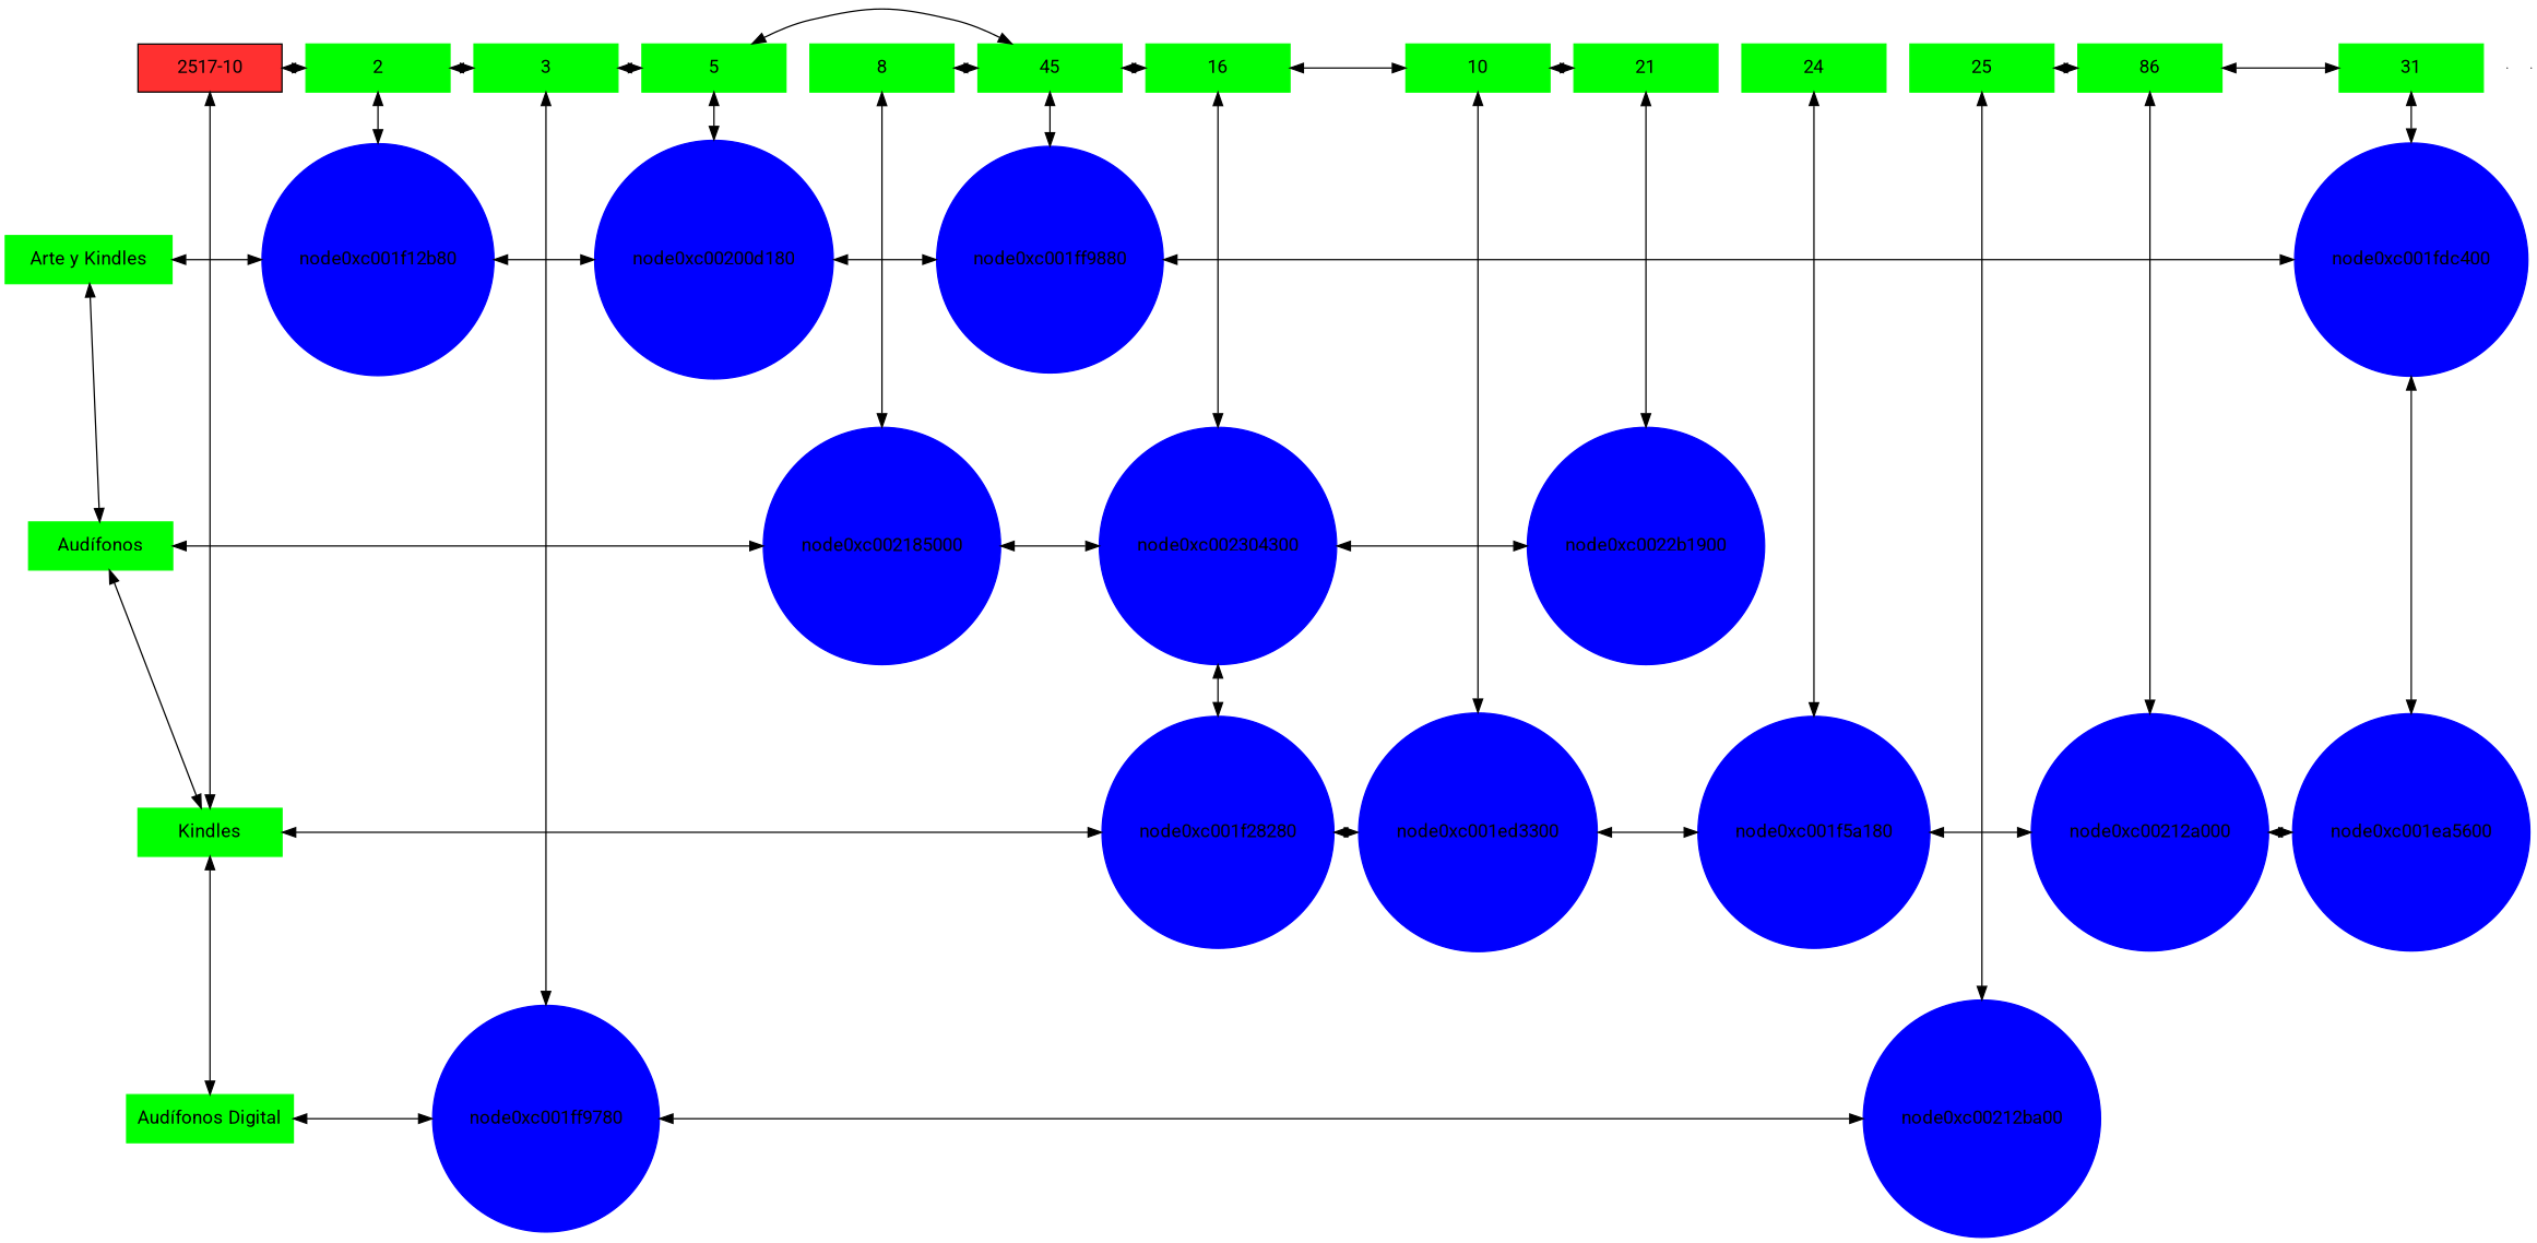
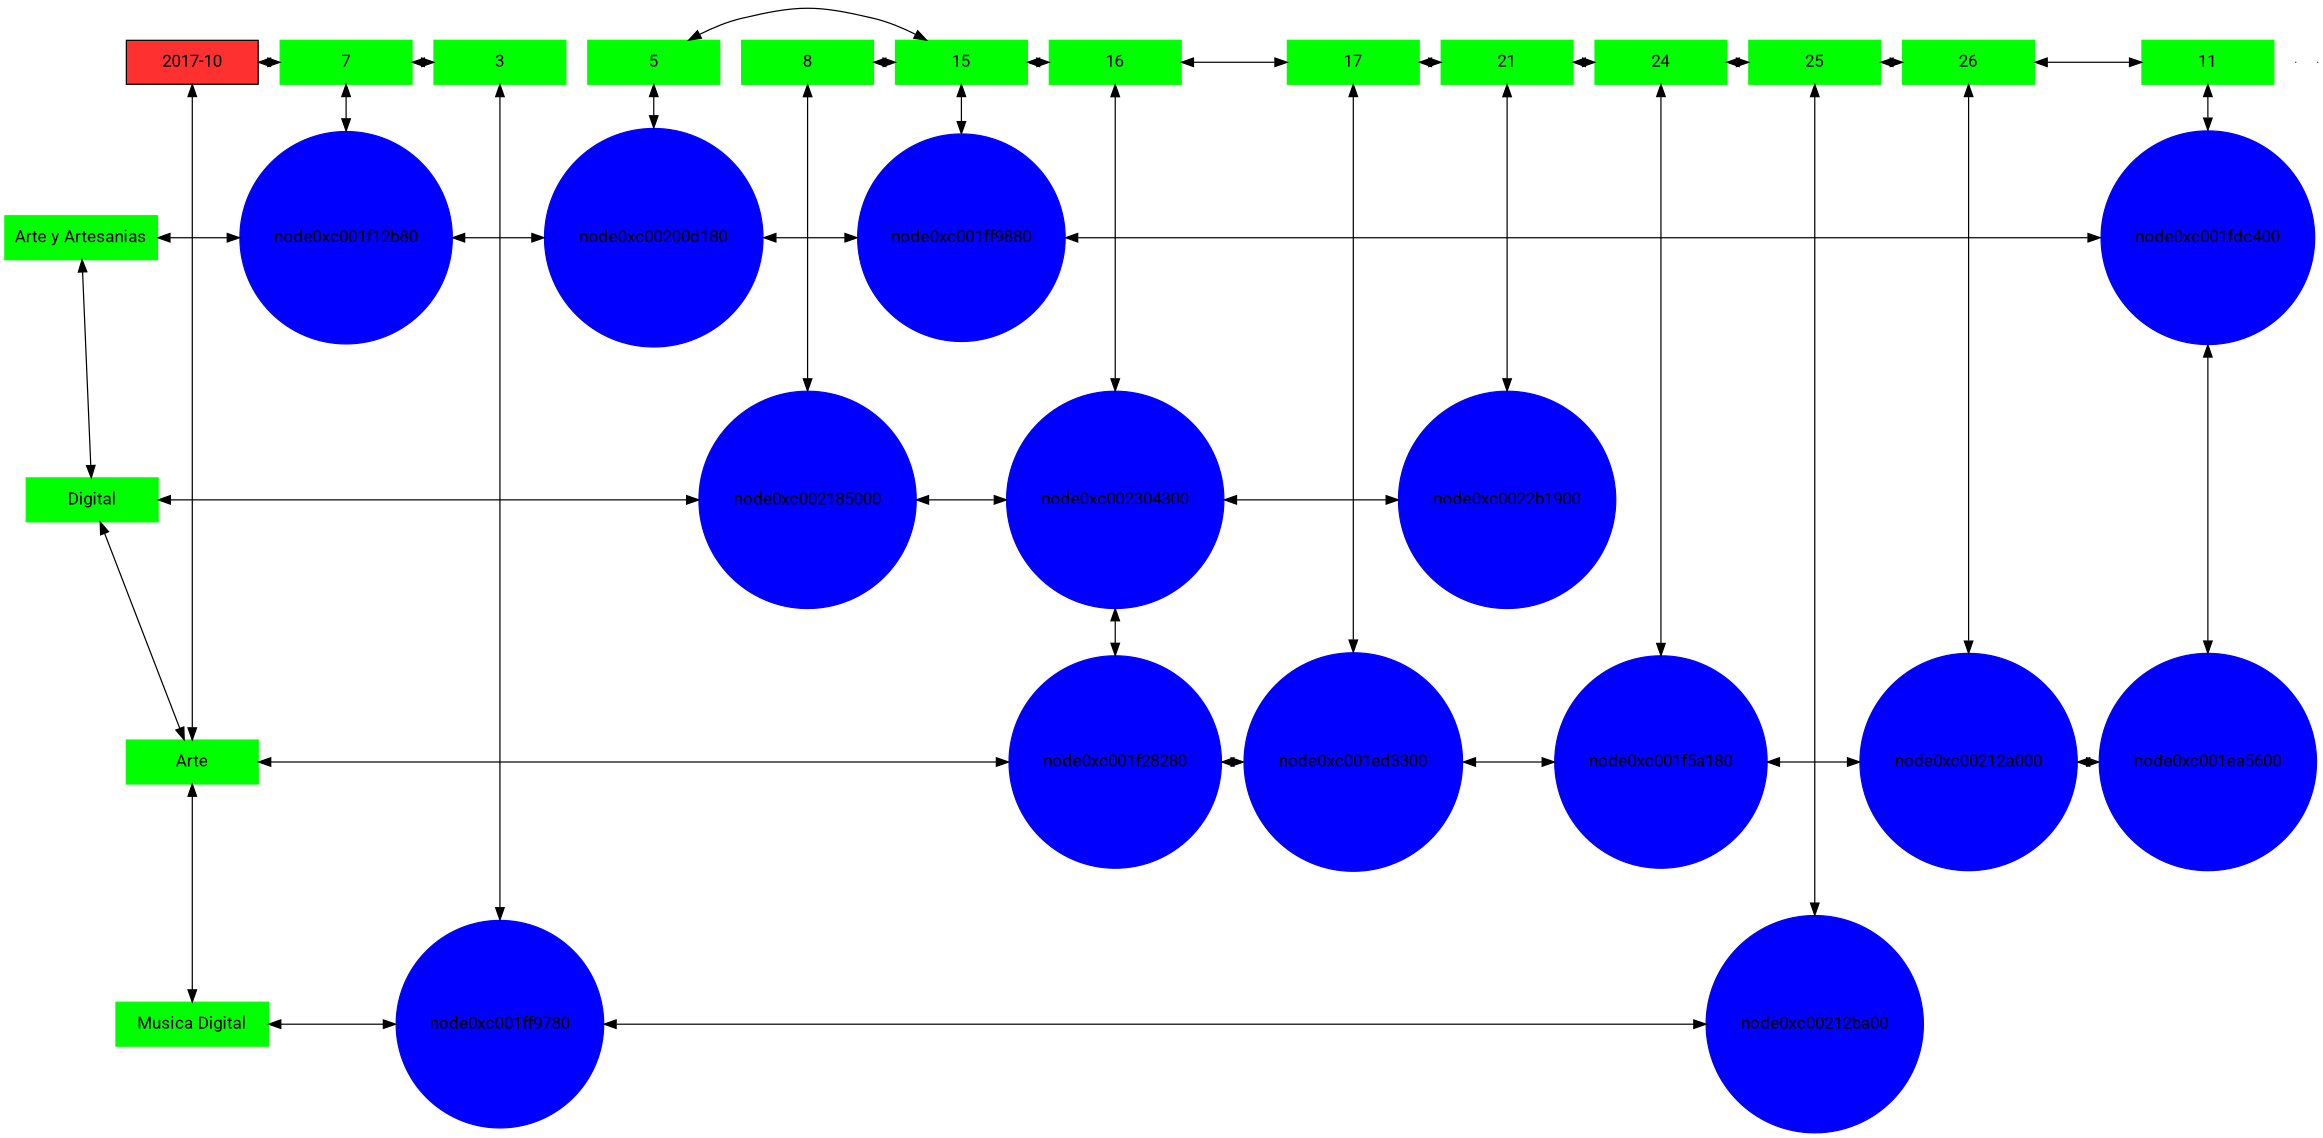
  digraph {
    fontname=Roboto
    node [fontname=Roboto group=1 shape=box style=filled color=green]
    edge [dir=both fontname=Roboto]
-   n1 [fillcolor=firebrick1 label="2517-10" width=1.5 color=""]
-   n2 [group=2 label=2 width=1.5]
+   n1 [fillcolor=firebrick1 label="2017-10" width=1.5 color=""]
+   n2 [group=2 label=7 width=1.5]
    n3 [group=3 label=3 width=1.5]
    n4 [group=5 label=5 width=1.5]
    n5 [group=8 label=8 width=1.5]
-   n6 [group=15 label=45 width=1.5]
+   n6 [group=15 label=15 width=1.5]
    n7 [group=16 label=16 width=1.5]
-   n8 [group=17 label=10 width=1.5]
+   n8 [group=17 label=17 width=1.5]
    n9 [group=21 label=21 width=1.5]
    n10 [group=24 label=24 width=1.5]
    n11 [group=25 label=25 width=1.5]
-   n12 [group=26 label=86 width=1.5]
-   n13 [group=31 label=31 width=1.5]
-   n14 [label="Arte y Kindles" width=1.5]
+   n12 [group=26 label=26 width=1.5]
+   n13 [group=31 label=11 width=1.5]
+   n14 [label="Arte y Artesanias" width=1.5]
    node0xc001f12b80 [color=blue group=2 shape=circle width=0.5]
    node0xc00200d180 [color=blue group=5 shape=circle width=0.5]
    node0xc001ff9880 [color=blue group=15 shape=circle width=0.5]
    node0xc001fdc400 [color=blue group=31 shape=circle width=0.5]
-   n19 [label="Audífonos" width=1.5]
+   n19 [label=Digital width=1.5]
    node0xc002185000 [color=blue group=8 shape=circle width=0.5]
    node0xc002304300 [color=blue group=16 shape=circle width=0.5]
    node0xc0022b1900 [color=blue group=21 shape=circle width=0.5]
-   n23 [label=Kindles width=1.5]
+   n23 [label=Arte width=1.5]
    node0xc001f28280 [color=blue group=16 shape=circle width=0.5]
    node0xc001ed3300 [color=blue group=17 shape=circle width=0.5]
    node0xc001f5a180 [color=blue group=24 shape=circle width=0.5]
    node0xc00212a000 [color=blue group=26 shape=circle width=0.5]
    node0xc001ea5600 [color=blue group=31 shape=circle width=0.5]
-   n29 [label="Audífonos Digital" width=1.5]
+   n29 [label="Musica Digital" width=1.5]
    node0xc001ff9780 [color=blue group=3 shape=circle width=0.5]
    node0xc00212ba00 [color=blue group=25 shape=circle width=0.5]
    e0 [shape=point width=0 group="" style="" color=""]
    e1 [shape=point width=0 group="" style="" color=""]
    subgraph sub_1 {
      rank=same
      n1
      n2
    }
    subgraph sub_2 {
      rank=same
      n2
      n3
    }
    subgraph sub_3 {
      rank=same
      n3
      n4
    }
    subgraph sub_4 {
      rank=same
      n4
      n5
    }
    subgraph sub_5 {
      rank=same
      n5
      n6
    }
    subgraph sub_6 {
      rank=same
      n6
      n7
    }
    subgraph sub_7 {
      rank=same
      n7
      n8
    }
    subgraph sub_8 {
      rank=same
      n8
      n9
    }
    subgraph sub_9 {
      rank=same
      n9
      n10
    }
    subgraph sub_10 {
      rank=same
      n10
      n11
    }
    subgraph sub_11 {
      rank=same
      n11
      n12
    }
    subgraph sub_12 {
      rank=same
      n12
      n13
    }
    subgraph sub_13 {
      rank=same
      n14
      node0xc001f12b80
    }
    subgraph sub_14 {
      rank=same
      node0xc001f12b80
      node0xc00200d180
    }
    subgraph sub_15 {
      rank=same
      node0xc00200d180
      node0xc001ff9880
    }
    subgraph sub_16 {
      rank=same
      node0xc001ff9880
      node0xc001fdc400
    }
    subgraph sub_17 {
      rank=same
      n19
      node0xc002185000
    }
    subgraph sub_18 {
      rank=same
      node0xc002185000
      node0xc002304300
    }
    subgraph sub_19 {
      rank=same
      node0xc002304300
      node0xc0022b1900
    }
    subgraph sub_20 {
      rank=same
      n23
      node0xc001f28280
    }
    subgraph sub_21 {
      rank=same
      node0xc001f28280
      node0xc001ed3300
    }
    subgraph sub_22 {
      rank=same
      node0xc001ed3300
      node0xc001f5a180
    }
    subgraph sub_23 {
      rank=same
      node0xc001f5a180
      node0xc00212a000
    }
    subgraph sub_24 {
      rank=same
      node0xc00212a000
      node0xc001ea5600
    }
    subgraph sub_25 {
      rank=same
      n29
      node0xc001ff9780
    }
    subgraph sub_26 {
      rank=same
      node0xc001ff9780
      node0xc00212ba00
    }
    n1 -> n2
    n1 -> n23
    n2 -> n3
    n2 -> node0xc001f12b80
-   n3 -> n4
    n3 -> node0xc001ff9780
    n4 -> n6
    n4 -> node0xc00200d180
    n5 -> n6
    n5 -> node0xc002185000
    n6 -> n7
    n6 -> node0xc001ff9880
    n7 -> n8
    n7 -> node0xc002304300
    n8 -> n9
    n8 -> node0xc001ed3300
+   n9 -> n10
    n9 -> node0xc0022b1900
+   n10 -> n11
    n10 -> node0xc001f5a180
    n11 -> n12
    n11 -> node0xc00212ba00
    n12 -> n13
    n12 -> node0xc00212a000
    n13 -> node0xc001fdc400
    n14 -> node0xc001f12b80
    n14 -> n19
    node0xc001f12b80 -> node0xc00200d180
    node0xc00200d180 -> node0xc001ff9880
    node0xc001ff9880 -> node0xc001fdc400
    node0xc001fdc400 -> node0xc001ea5600
    n19 -> node0xc002185000
    n19 -> n23
    node0xc002185000 -> node0xc002304300
    node0xc002304300 -> node0xc0022b1900
    node0xc002304300 -> node0xc001f28280
    n23 -> node0xc001f28280
    n23 -> n29
    node0xc001f28280 -> node0xc001ed3300
    node0xc001ed3300 -> node0xc001f5a180
    node0xc001f5a180 -> node0xc00212a000
    node0xc00212a000 -> node0xc001ea5600
    n29 -> node0xc001ff9780
    node0xc001ff9780 -> node0xc00212ba00
  }
